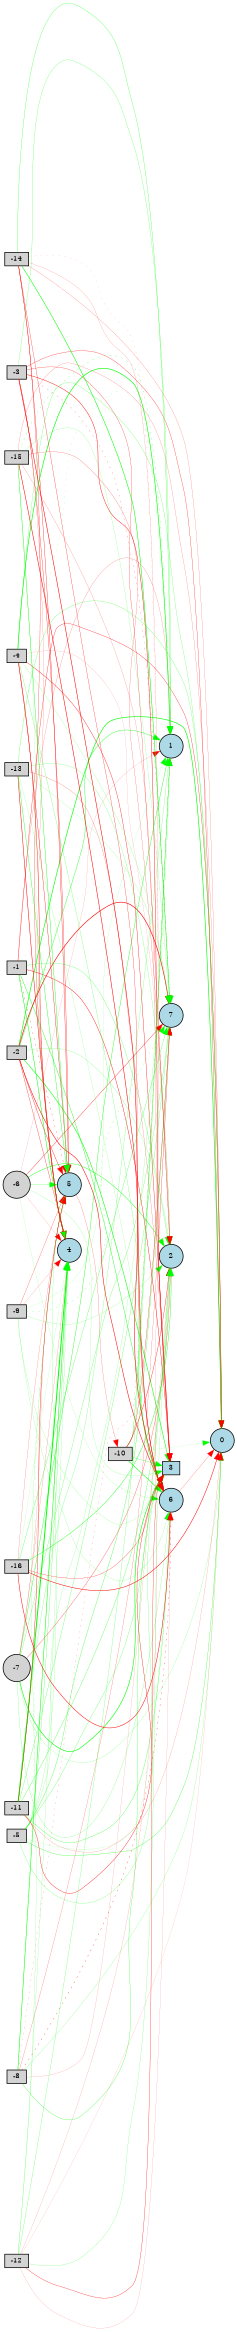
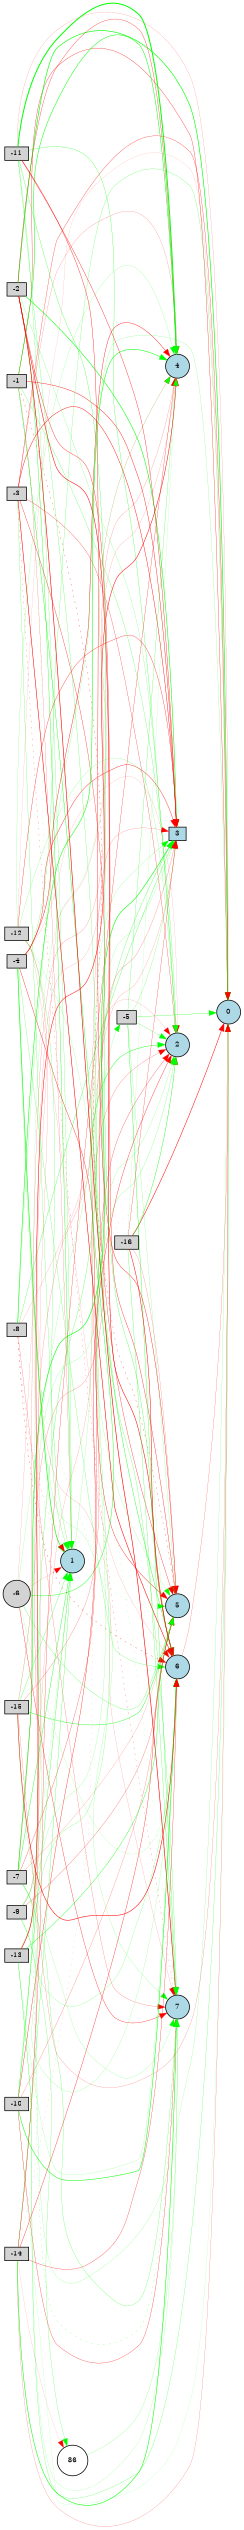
  digraph {
    rankdir=LR
    node [fillcolor=lightgray fontsize=9 shape=box style=filled]
    edge [color=green style=solid]
    -1 [height=0.2 width=0.2]
    0 [fillcolor=lightblue height=0.2 shape=circle width=0.2]
    1 [fillcolor=lightblue height=0.2 shape=circle width=0.2]
    2 [fillcolor=lightblue height=0.2 shape=circle width=0.2]
    3 [fillcolor=lightblue height=0.2 width=0.2]
    4 [fillcolor=lightblue height=0.2 shape=circle width=0.2]
    5 [fillcolor=lightblue height=0.2 shape=circle width=0.2]
    6 [fillcolor=lightblue height=0.2 shape=circle width=0.2]
    7 [fillcolor=lightblue height=0.2 shape=circle width=0.2]
    -2 [height=0.2 width=0.2]
    -3 [height=0.2 width=0.2]
    -4 [height=0.2 width=0.2]
    -5 [height=0.2 width=0.2]
    -6 [height=0.2 shape=circle width=0.2]
-   -7 [height=0.2 shape=circle width=0.2]
+   -7 [height=0.2 width=0.2]
    -8 [height=0.2 width=0.2]
    -9 [height=0.2 width=0.2]
+   86 [fillcolor=white height=0.2 shape=circle width=0.2]
    -10 [height=0.2 width=0.2]
    -11 [height=0.2 width=0.2]
    -12 [height=0.2 width=0.2]
    -13 [height=0.2 width=0.2]
    -14 [height=0.2 width=0.2]
    -15 [height=0.2 width=0.2]
    -16 [height=0.2 width=0.2]
    -1 -> 0 [color=red penwidth=0.40149462722315654]
    -1 -> 1 [color=red penwidth=0.20411868080546505]
    -1 -> 2 [penwidth=0.2821377420196648]
    -1 -> 3 [color=red penwidth=0.5215432292415877]
    -1 -> 4 [penwidth=0.6547898578767011]
    -1 -> 5 [color=red penwidth=0.38644263980385984 style=dotted]
    -1 -> 6 [penwidth=0.5018049755047599]
    -1 -> 7 [penwidth=0.1591286349580438 style=dotted]
    6 -> 0 [color=red penwidth=0.22933737217986241]
    -2 -> 0 [penwidth=0.8311643186550018]
    -2 -> 1 [penwidth=0.47601877681196536]
    -2 -> 2 [penwidth=0.20665064626517998]
    -2 -> 3 [penwidth=0.7199003142848838]
    -2 -> 4 [color=red penwidth=0.396488239267655]
    -2 -> 5 [color=red penwidth=0.45441748051938524]
    -2 -> 6 [color=red penwidth=0.7015484544442462]
    -2 -> 7 [color=red penwidth=0.8235801564656076]
    -3 -> 0 [color=red penwidth=0.3650081482065637]
    -3 -> 1 [penwidth=0.2576368291899622]
    -3 -> 2 [color=red penwidth=0.32956377517308566]
    -3 -> 3 [color=red penwidth=0.5578759975366461]
    -3 -> 4 [color=red penwidth=0.1894665131167515]
    -3 -> 5 [color=red penwidth=0.41286362388947884]
    -3 -> 6 [color=red penwidth=0.7225238672285748]
    -3 -> 7 [color=red penwidth=0.2731843322561651 style=dotted]
    -4 -> 0 [penwidth=0.25725129029931637]
    -4 -> 1 [penwidth=0.8318872312259306]
    -4 -> 2 [color=red penwidth=0.1181806801248901]
    -4 -> 3 [color=red penwidth=0.4692867939238019]
    -4 -> 4 [color=red penwidth=0.5153078570523876]
    -4 -> 5 [color=red penwidth=0.4666809221700976]
    -4 -> 6 [penwidth=0.2665649399823299]
    -4 -> 7 [penwidth=0.17582857980231797]
    -5 -> 0 [penwidth=0.3565689720325189]
-   -5 -> 1 [penwidth=0.1830066789333205]
+   1 -> -5 [penwidth=0.1830066789333205]
    -5 -> 2 [penwidth=0.28156777064884453]
    -5 -> 3 [penwidth=0.23921665480042723]
    -5 -> 4 [penwidth=0.292347674300905]
    -5 -> 5 [penwidth=0.19216502753998546]
    -5 -> 6 [penwidth=0.11340062749817628]
    -5 -> 7 [penwidth=0.3694383566985151]
    -6 -> 1 [color=red penwidth=0.13445589176307385]
    -6 -> 2 [penwidth=0.5269695268460877]
    -6 -> 3 [penwidth=0.17267761012797433]
    -6 -> 4 [color=red penwidth=0.1366412946138822]
    -6 -> 5 [penwidth=0.2856761220356143]
    -6 -> 6 [penwidth=0.12970687416070384]
    -6 -> 7 [color=red penwidth=0.42191551315254083]
    -7 -> 0 [penwidth=0.17436166426002855]
    -7 -> 1 [penwidth=0.48307588813681046]
    -7 -> 2 [color=red penwidth=0.32820692865705337]
    -7 -> 3 [penwidth=0.7833442514447775]
    -7 -> 4 [color=red penwidth=0.1929049876991658]
    -7 -> 5 [color=red penwidth=0.16250580382053567]
    -7 -> 6 [penwidth=0.21065599649802452]
    -7 -> 7 [penwidth=0.2771330096588732]
    -8 -> 0 [penwidth=0.19084013638837133]
    -8 -> 1 [color=red penwidth=0.2054473349359688 style=dotted]
    -8 -> 2 [color=red penwidth=0.1418630937286809]
    -8 -> 3 [penwidth=0.3401676697923478]
    -8 -> 4 [penwidth=0.6891623712554273]
    -8 -> 5 [penwidth=0.18276277216630576 style=dotted]
    -8 -> 6 [color=red penwidth=0.40868527850053815 style=dotted]
    -8 -> 7 [color=red penwidth=0.23025000445910485]
    -9 -> 1 [penwidth=0.11205929655205579]
    -9 -> 2 [penwidth=0.18273431207377977]
    -9 -> 3 [penwidth=0.17163325440193453]
    -9 -> 4 [color=red penwidth=0.14747415263817634]
    -9 -> 5 [color=red penwidth=0.27746190160300266]
    -9 -> 6 [penwidth=0.17356823680930622]
    -9 -> 7 [penwidth=0.2663907246002715 style=dotted]
+   -9 -> 86 [penwidth=0.2589536911155934]
+   86 -> 7 [penwidth=0.19625628767395148]
    -10 -> 0 [penwidth=0.10439229008770132]
    -10 -> 1 [penwidth=0.3814134527113797]
    -10 -> 2 [color=red penwidth=0.4467334123682559]
    -10 -> 3 [penwidth=0.3257907908319764]
-   5 -> -10 [color=red penwidth=0.2266108265437996]
+   -10 -> 5 [color=red penwidth=0.2266108265437996]
    -10 -> 6 [penwidth=0.6685256431846186]
    -10 -> 7 [color=red penwidth=0.3598287190894398]
    -11 -> 0 [color=red penwidth=0.15962311262621803]
    -11 -> 1 [penwidth=0.24622557532244052]
    -11 -> 2 [penwidth=0.3387182638896945]
    -11 -> 3 [color=red penwidth=0.4649118388161396]
    -11 -> 4 [penwidth=1.3249382005010537]
    -11 -> 5 [color=red penwidth=0.48501412774519315]
    -11 -> 6 [penwidth=0.34543369941005597]
    -11 -> 7 [penwidth=0.2873759427423427]
    -12 -> 0 [color=red penwidth=0.1007228266066151]
    -12 -> 1 [penwidth=0.25813856761451615]
    -12 -> 2 [penwidth=0.20406573425927554]
    -12 -> 3 [color=red penwidth=0.40070335641515187]
    -12 -> 4 [penwidth=0.17687847149941655]
    -12 -> 5 [penwidth=0.16310433986584835]
    -12 -> 6 [color=red penwidth=0.13148421717363987]
    -12 -> 7 [color=red penwidth=0.14928113839587934]
    -13 -> 0 [penwidth=0.26867749024795173]
    -13 -> 1 [penwidth=0.1581052414153838 style=dotted]
    -13 -> 2 [penwidth=0.22918805734997358]
    -13 -> 3 [color=red penwidth=0.22267335014793949]
    -13 -> 4 [color=red penwidth=0.6622910916717965]
    -13 -> 5 [penwidth=0.46901727843764673]
    -13 -> 6 [penwidth=0.16213425297761924]
    -13 -> 7 [penwidth=0.14483036199335805]
    -14 -> 0 [color=red penwidth=0.1966379125051951]
    -14 -> 1 [penwidth=0.3233874356755136]
    -14 -> 2 [color=red penwidth=0.11435944382300947 style=dotted]
    -14 -> 3 [color=red penwidth=0.15876703879556897]
    -14 -> 4 [color=red penwidth=0.3467036929933799]
    -14 -> 5 [color=red penwidth=0.4365452666252979]
    -14 -> 6 [color=red penwidth=0.36082728165837896]
    -14 -> 7 [penwidth=0.7106271617356473]
+   -14 -> 86 [color=red penwidth=0.10320590038830206]
    -15 -> 0 [color=red penwidth=0.19831994790971474]
-   -15 -> 1 [penwidth=0.3243944287871033 style=dotted]
+   -15 -> 1 [penwidth=0.3243944287871033]
    -15 -> 2 [color=red penwidth=0.24218862042587633]
    -15 -> 3 [color=red penwidth=0.19289817865045072]
    -15 -> 4 [penwidth=0.12527182254499558]
    -15 -> 5 [penwidth=0.4957429031399083]
    -15 -> 6 [color=red penwidth=0.7121490432198577]
    -15 -> 7 [penwidth=0.17728874839443048]
    -16 -> 0 [color=red penwidth=0.6657226521883061]
    -16 -> 2 [penwidth=0.48664206297726154]
    -16 -> 3 [color=red penwidth=0.3210092241859533]
    -16 -> 4 [penwidth=0.11212240842857368]
    -16 -> 5 [color=red penwidth=0.19969392972363623]
    -16 -> 6 [color=red penwidth=0.6538780968709549]
    -16 -> 7 [penwidth=0.3177263309846253]
  }
